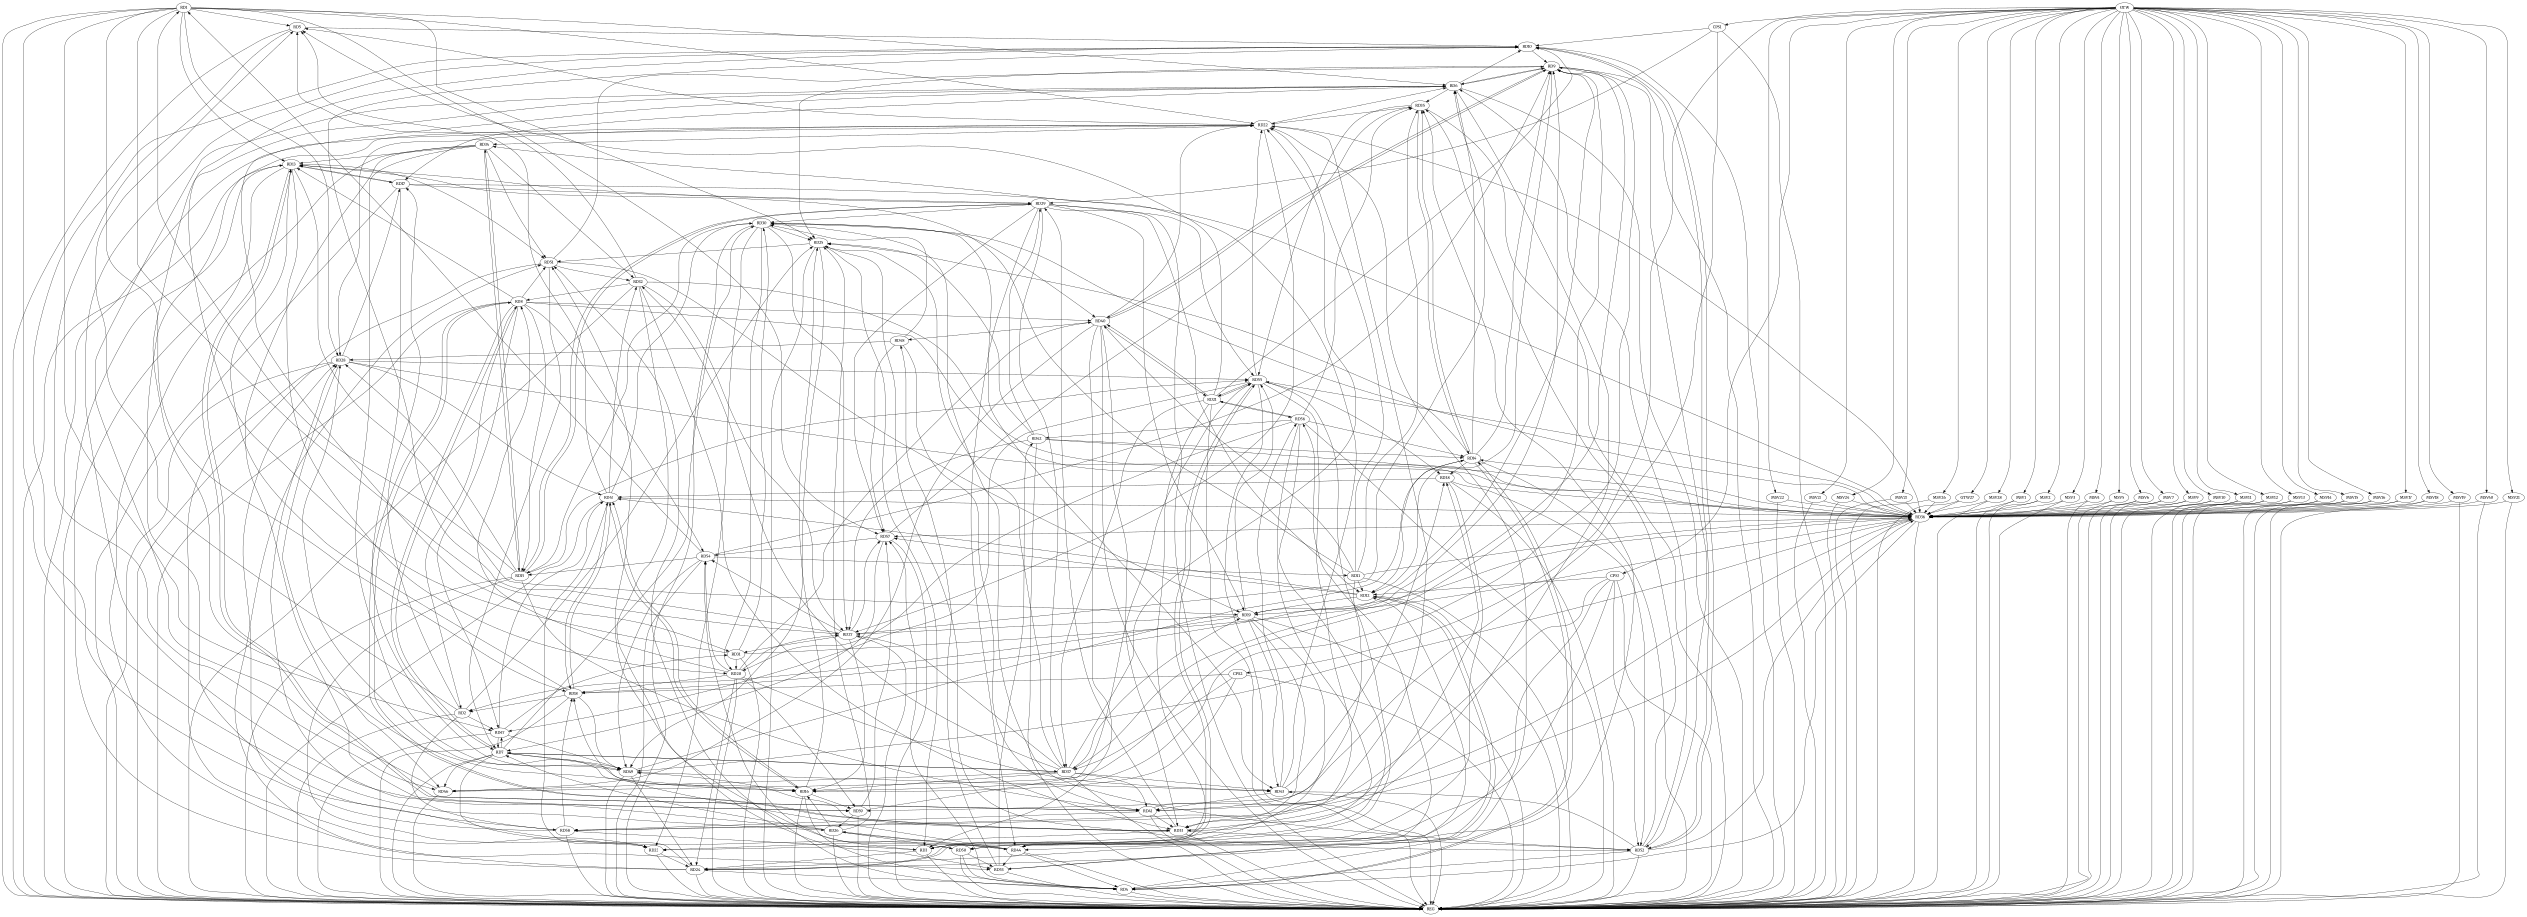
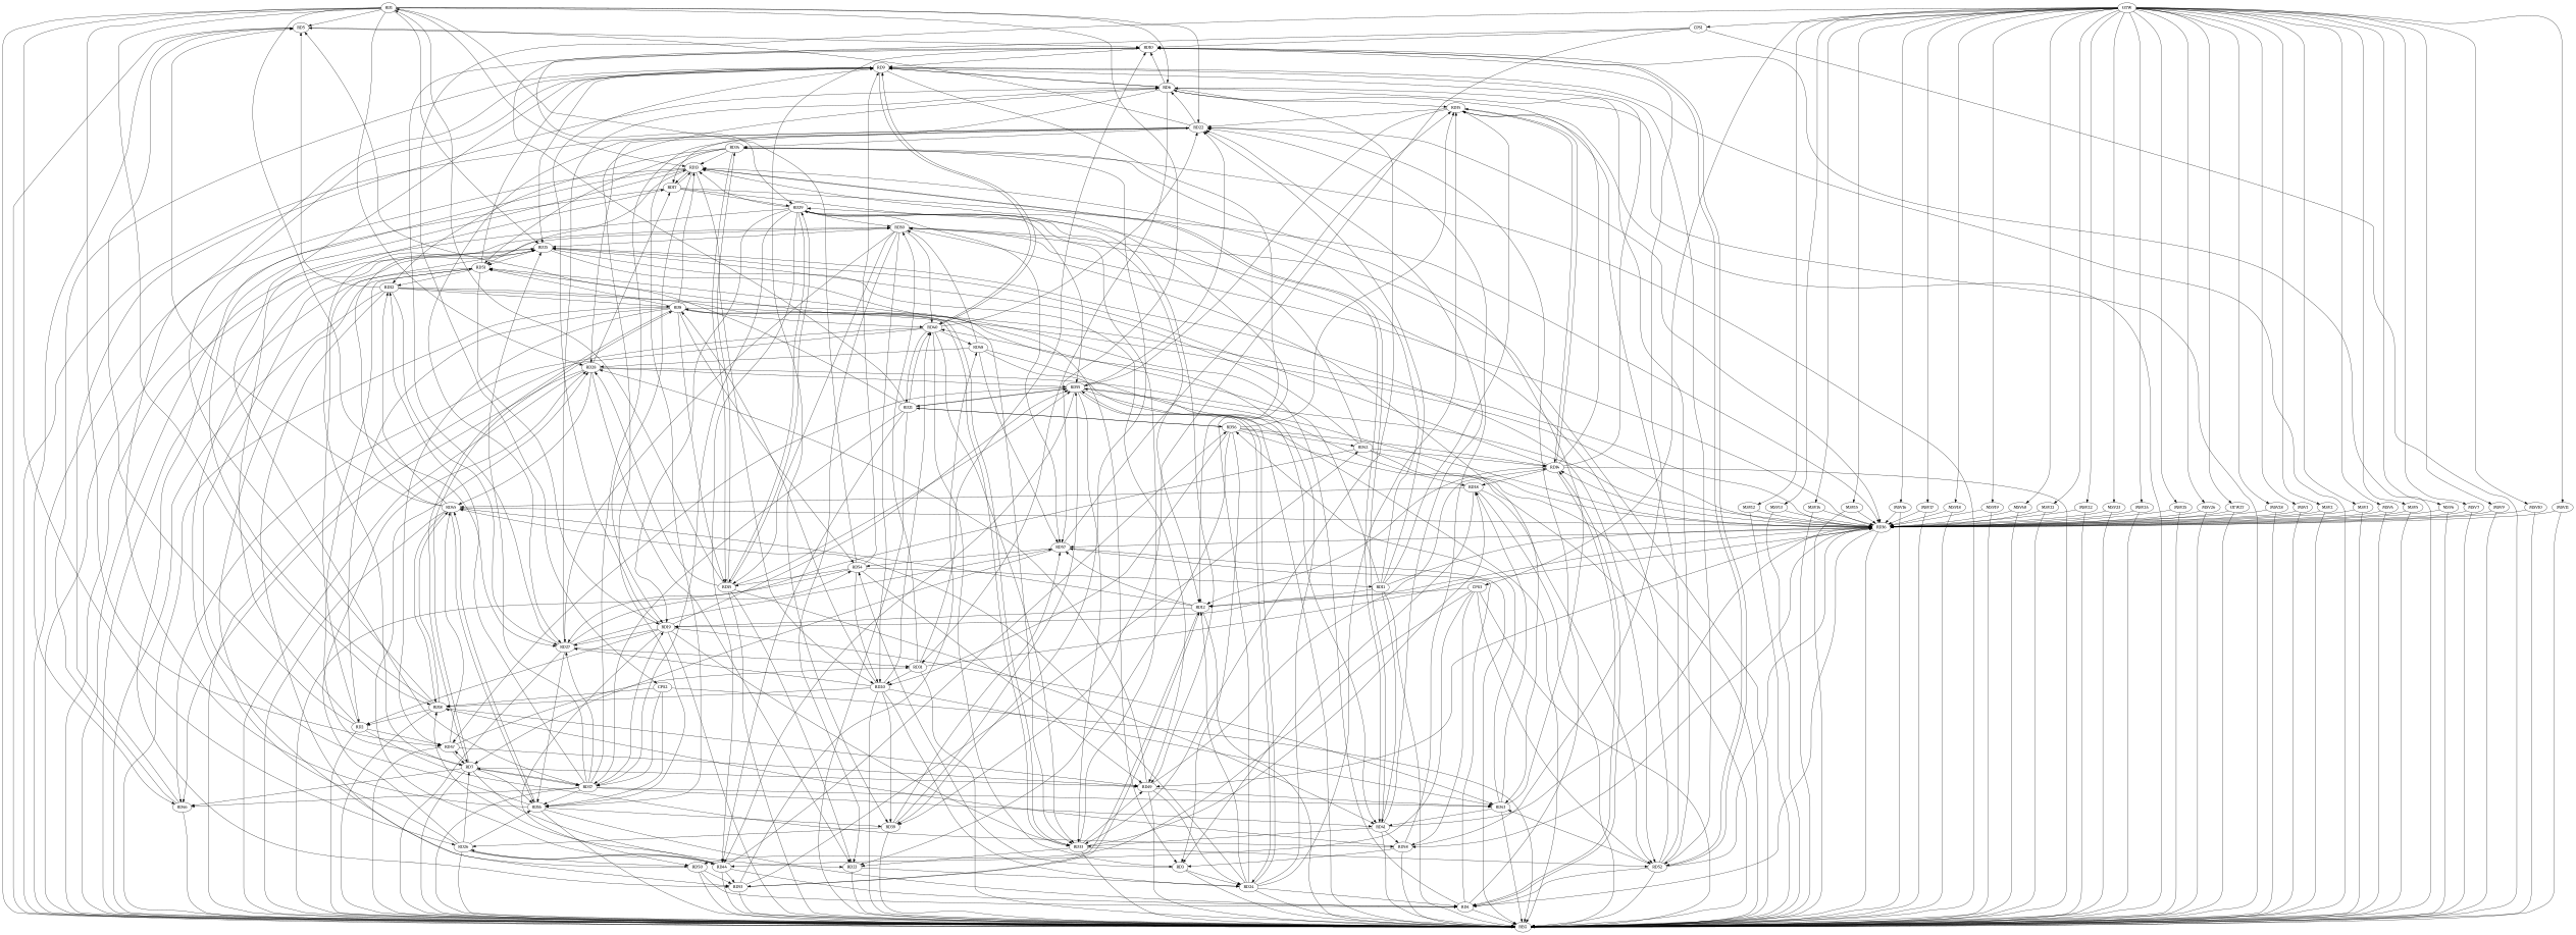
  strict digraph {
    fontname=Merriweather
    node [fontname=Merriweather]
    edge [fontname=Merriweather]
    n1 [label=RD1]
    n2 [label=RD5]
    n3 [label=RD6]
    n4 [label=RD13]
    n5 [label=RD18]
    n6 [label=RD22]
    n7 [label=RD25]
    n8 [label=RD26]
    n9 [label=RD27]
    n10 [label=RD28]
    n11 [label=RD47]
    n12 [label=RD57]
    n13 [label=REG]
    n14 [label=RD10]
    n15 [label=RD46]
    n16 [label=RD17]
    n17 [label=RD9]
    n18 [label=RD16]
    n19 [label=RD31]
    n20 [label=RD33]
    n21 [label=RD35]
    n22 [label=RD51]
    n23 [label=RD41]
    n24 [label=RD19]
    n25 [label=RD53]
    n26 [label=RD20]
    n27 [label=RD2]
    n28 [label=RD49]
    n29 [label=RD45]
    n30 [label=RD36]
    n31 [label=RD34]
    n32 [label=RD3]
    n33 [label=RD52]
    n34 [label=RD7]
    n35 [label=RD50]
    n36 [label=RD44]
    n37 [label=RD54]
    n38 [label=RD23]
    n39 [label=RD55]
    n40 [label=RD58]
    n41 [label=RD29]
    n42 [label=RD24]
    n43 [label=RD4]
    n44 [label=RD12]
    n45 [label=RD15]
    n46 [label=RD11]
    n47 [label=RD14]
    n48 [label=RD38]
    n49 [label=RD32]
    n50 [label=RD39]
    n51 [label=RD37]
    n52 [label=RD40]
    n53 [label=RD30]
    n54 [label=RD8]
    n55 [label=RD43]
    n56 [label=RD21]
    n57 [label=RD48]
    n58 [label=RD42]
    n59 [label=RD56]
    n60 [label=CPS1]
    n61 [label=CPS2]
    n62 [label=CPS3]
    n63 [label=GTW]
    n64 [label=MSV1]
    n65 [label=MSV2]
    n66 [label=MSV3]
    n67 [label=MSV4]
    n68 [label=MSV5]
    n69 [label=MSV6]
    n70 [label=MSV7]
    n71 [label=MSV9]
    n72 [label=MSV10]
    n73 [label=MSV11]
    n74 [label=MSV12]
    n75 [label=MSV13]
    n76 [label=MSV14]
    n77 [label=MSV15]
    n78 [label=MSV16]
    n79 [label=MSV17]
    n80 [label=MSV18]
    n81 [label=MSV19]
    n82 [label=MSV40]
    n83 [label=MSV21]
    n84 [label=MSV22]
    n85 [label=MSV23]
    n86 [label=MSV24]
    n87 [label=MSV25]
    n88 [label=MSV26]
    n89 [label=GTW27]
    n90 [label=MSV28]
    n1 -> n2
    n1 -> n3
    n1 -> n4
    n1 -> n5
    n1 -> n6
    n1 -> n7
    n1 -> n8
    n1 -> n9
    n1 -> n10
    n1 -> n11
    n1 -> n12
    n1 -> n13
    n2 -> n13
    n2 -> n14
    n2 -> n15
    n3 -> n13
    n3 -> n14
    n3 -> n16
    n3 -> n17
    n3 -> n18
    n3 -> n19
    n3 -> n20
    n3 -> n21
    n4 -> n13
    n4 -> n16
    n4 -> n22
    n4 -> n23
    n4 -> n24
    n4 -> n25
    n4 -> n26
    n5 -> n4
    n5 -> n13
    n5 -> n17
    n5 -> n27
    n5 -> n28
    n5 -> n29
    n6 -> n2
    n6 -> n3
    n6 -> n9
    n6 -> n10
    n6 -> n13
    n6 -> n30
    n6 -> n31
    n7 -> n13
    n7 -> n22
    n7 -> n28
    n7 -> n32
    n7 -> n33
    n8 -> n7
    n8 -> n10
    n8 -> n13
    n8 -> n18
    n8 -> n34
    n8 -> n35
    n8 -> n36
    n9 -> n3
    n9 -> n12
    n9 -> n13
    n9 -> n14
    n9 -> n18
    n9 -> n19
    n9 -> n37
    n10 -> n13
    n10 -> n15
    n10 -> n16
    n10 -> n29
    n10 -> n30
    n10 -> n38
    n10 -> n39
    n11 -> n13
    n11 -> n19
    n11 -> n28
    n11 -> n29
    n11 -> n34
    n12 -> n13
    n12 -> n21
    n12 -> n34
    n12 -> n37
    n14 -> n13
    n14 -> n17
    n14 -> n33
    n14 -> n50
    n15 -> n3
    n15 -> n13
    n15 -> n17
    n16 -> n4
    n16 -> n13
    n16 -> n28
    n16 -> n30
    n16 -> n41
    n17 -> n3
    n17 -> n7
    n17 -> n13
    n17 -> n33
    n17 -> n44
    n17 -> n51
    n17 -> n52
    n18 -> n7
    n18 -> n13
    n18 -> n17
    n18 -> n29
    n18 -> n43
    n18 -> n50
    n19 -> n13
    n19 -> n14
    n19 -> n26
    n19 -> n30
    n19 -> n53
    n20 -> n13
    n20 -> n28
    n20 -> n33
    n20 -> n38
    n20 -> n41
    n20 -> n48
    n20 -> n54
    n21 -> n6
    n21 -> n13
    n21 -> n39
    n21 -> n47
    n22 -> n13
    n22 -> n17
    n22 -> n24
    n22 -> n34
    n22 -> n49
    n23 -> n4
    n23 -> n6
    n23 -> n13
    n23 -> n20
    n23 -> n30
    n23 -> n40
    n24 -> n9
    n24 -> n13
    n24 -> n17
    n24 -> n20
    n24 -> n27
    n24 -> n35
    n24 -> n39
    n24 -> n55
    n25 -> n13
    n25 -> n44
    n25 -> n57
    n25 -> n58
    n26 -> n5
    n26 -> n9
    n26 -> n13
-   n26 -> n37
+   n37 -> n26
    n26 -> n42
    n26 -> n50
    n26 -> n52
    n26 -> n54
    n26 -> n55
    n27 -> n2
    n27 -> n7
    n27 -> n11
    n27 -> n13
    n27 -> n16
    n27 -> n40
    n28 -> n10
    n28 -> n13
    n28 -> n42
    n28 -> n47
    n28 -> n55
    n29 -> n2
    n29 -> n5
    n29 -> n13
    n29 -> n18
    n29 -> n30
    n29 -> n49
    n29 -> n53
    n30 -> n12
    n30 -> n13
    n30 -> n24
    n30 -> n28
    n30 -> n39
    n30 -> n40
    n30 -> n43
    n30 -> n47
    n30 -> n53
    n31 -> n4
    n31 -> n13
    n31 -> n18
    n31 -> n22
    n31 -> n45
    n31 -> n49
    n31 -> n50
    n32 -> n13
    n32 -> n37
    n32 -> n42
    n33 -> n3
    n33 -> n13
    n33 -> n14
    n33 -> n21
    n33 -> n30
    n33 -> n43
    n33 -> n53
    n33 -> n55
    n34 -> n11
    n34 -> n13
    n34 -> n15
    n34 -> n18
    n34 -> n28
    n34 -> n38
    n34 -> n51
    n34 -> n53
    n34 -> n54
    n35 -> n13
    n35 -> n22
    n35 -> n25
    n35 -> n43
    n36 -> n5
    n36 -> n8
    n36 -> n10
    n36 -> n13
    n36 -> n25
    n36 -> n43
    n36 -> n59
    n37 -> n1
    n37 -> n13
    n37 -> n17
    n37 -> n28
    n37 -> n45
    n37 -> n46
    n38 -> n13
    n38 -> n42
    n39 -> n6
    n39 -> n11
    n39 -> n13
    n39 -> n20
    n39 -> n36
    n39 -> n42
    n39 -> n48
    n39 -> n56
    n40 -> n5
    n40 -> n6
    n40 -> n13
    n40 -> n14
    n40 -> n32
    n41 -> n4
    n41 -> n12
    n41 -> n13
    n41 -> n24
    n41 -> n36
    n41 -> n39
    n41 -> n44
    n41 -> n45
    n41 -> n51
    n41 -> n53
    n42 -> n4
    n42 -> n13
    n42 -> n21
    n42 -> n22
    n42 -> n29
    n42 -> n39
    n42 -> n43
    n42 -> n44
    n43 -> n6
    n43 -> n12
    n43 -> n13
    n43 -> n22
    n43 -> n47
    n44 -> n12
    n44 -> n13
    n44 -> n24
    n44 -> n25
    n44 -> n29
    n45 -> n1
    n45 -> n10
    n45 -> n13
    n45 -> n23
    n45 -> n31
    n45 -> n38
    n45 -> n39
    n45 -> n41
    n46 -> n4
    n46 -> n6
    n46 -> n13
    n46 -> n21
    n46 -> n23
    n46 -> n30
    n46 -> n44
    n46 -> n52
    n47 -> n3
    n47 -> n7
    n47 -> n13
    n47 -> n17
    n47 -> n21
    n47 -> n43
    n47 -> n44
    n47 -> n48
    n48 -> n13
    n48 -> n29
    n48 -> n32
    n48 -> n33
    n49 -> n2
    n49 -> n9
    n49 -> n13
    n49 -> n20
    n49 -> n25
    n49 -> n30
    n49 -> n54
    n50 -> n8
    n50 -> n12
    n50 -> n13
    n50 -> n39
    n51 -> n6
    n51 -> n7
    n51 -> n9
    n51 -> n13
    n51 -> n15
    n51 -> n18
    n51 -> n23
    n51 -> n24
    n51 -> n34
    n51 -> n49
    n51 -> n55
    n52 -> n6
    n52 -> n13
    n52 -> n15
    n52 -> n17
    n52 -> n20
    n52 -> n32
    n52 -> n56
    n52 -> n57
    n53 -> n7
    n53 -> n9
    n53 -> n13
    n53 -> n26
    n53 -> n38
    n53 -> n45
    n53 -> n52
    n53 -> n55
    n54 -> n4
    n54 -> n11
    n54 -> n13
    n54 -> n20
    n54 -> n22
    n54 -> n27
    n54 -> n30
    n54 -> n34
    n54 -> n37
    n54 -> n45
    n54 -> n52
    n55 -> n13
    n55 -> n23
    n55 -> n31
    n55 -> n48
    n55 -> n59
    n56 -> n2
    n56 -> n13
    n56 -> n14
    n56 -> n36
    n56 -> n39
    n56 -> n51
    n56 -> n52
    n56 -> n59
    n57 -> n10
    n57 -> n12
+   n57 -> n13
    n57 -> n23
    n57 -> n53
    n58 -> n7
    n58 -> n9
    n58 -> n13
    n58 -> n30
    n58 -> n41
    n58 -> n47
    n59 -> n13
    n59 -> n21
    n59 -> n26
    n59 -> n32
    n59 -> n38
    n59 -> n47
    n59 -> n56
    n59 -> n58
    n60 -> n13
    n60 -> n14
    n60 -> n41
    n60 -> n50
    n61 -> n5
    n61 -> n13
    n61 -> n18
    n61 -> n51
    n62 -> n13
    n62 -> n33
    n62 -> n35
    n62 -> n36
    n62 -> n40
    n62 -> n44
    n63 -> n60
    n63 -> n61
    n63 -> n62
    n63 -> n64
    n63 -> n65
    n63 -> n66
    n63 -> n67
    n63 -> n68
    n63 -> n69
    n63 -> n70
    n63 -> n71
    n63 -> n72
    n63 -> n73
    n63 -> n74
    n63 -> n75
    n63 -> n76
    n63 -> n77
    n63 -> n78
    n63 -> n79
    n63 -> n80
    n63 -> n81
    n63 -> n82
    n63 -> n83
    n63 -> n84
    n63 -> n85
    n63 -> n86
    n63 -> n87
    n63 -> n88
    n63 -> n89
    n63 -> n90
    n64 -> n13
    n64 -> n30
    n65 -> n13
    n65 -> n30
    n66 -> n13
    n66 -> n30
    n67 -> n13
    n67 -> n30
    n68 -> n13
    n68 -> n30
    n69 -> n13
    n69 -> n30
    n70 -> n13
    n70 -> n30
    n71 -> n13
    n71 -> n30
    n72 -> n13
    n72 -> n30
    n73 -> n13
    n73 -> n30
    n74 -> n13
    n74 -> n30
    n75 -> n13
    n75 -> n30
    n76 -> n13
    n76 -> n30
    n77 -> n13
    n77 -> n30
    n78 -> n13
    n78 -> n30
    n79 -> n13
    n79 -> n30
    n80 -> n13
    n80 -> n30
    n81 -> n13
    n81 -> n30
    n82 -> n13
    n82 -> n30
    n83 -> n13
    n83 -> n30
    n84 -> n13
    n84 -> n30
    n85 -> n13
    n85 -> n30
    n86 -> n13
    n86 -> n30
    n87 -> n13
    n87 -> n30
    n88 -> n13
    n88 -> n30
    n89 -> n13
    n89 -> n30
    n90 -> n13
    n90 -> n30
  }
